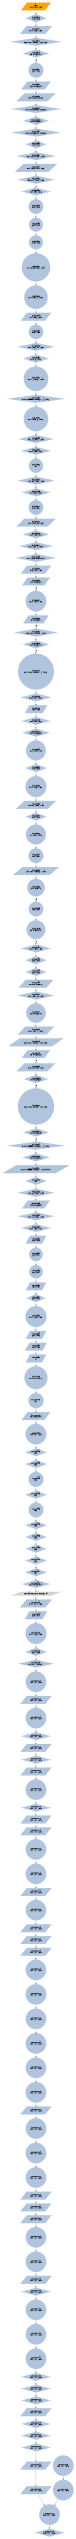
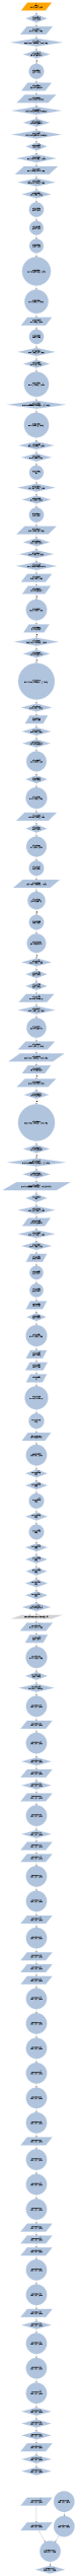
  digraph {
    node [color=lightsteelblue fillcolor=lightsteelblue shape=diamond style=filled]
    edge [color="#000000"]
    n1 [color=lightgrey fillcolor=orange label="start\nmovl %edi, %edi" shape=parallelogram]
    n2 [label="0x468fc913\npushl %ebp"]
    n3 [label="0x468fc914\nmovl %esp, %ebp" shape=parallelogram]
    n4 [label="0x468fc916\ncmpl $0x1<UINT8>, 0xc(%ebp)"]
    n5 [label="0x468fc91a\njne 0x468fc921"]
    n6 [label="0x468fc921\npopl %ebp" shape=circle]
    n7 [label="0x468fc922\njmp 0x468fc6b0" shape=parallelogram]
    n8 [label="0x468fc6b0\npushl $0x2c<UINT8>" shape=parallelogram]
    n9 [label="0x468fc6b2\npushl $0x4690bf58<UINT32>"]
    n10 [label="0x468fc6b7\ncall 0x468fcfa4"]
    n11 [label="0x468fcfa4\npushl $0x468fd002<UINT32>"]
    n12 [label="0x468fcfa9\npushl %fs:0"]
    n13 [label="0x468fcfb0\nmovl 0x10(%esp), %eax"]
    n14 [label="0x468fcfb4\nmovl %ebp, 0x10(%esp)" shape=parallelogram]
    n15 [label="0x468fcfb8\nleal 0x10(%esp), %ebp"]
    n16 [label="0x468fcfbc\nsubl %eax, %esp"]
    n17 [label="0x468fcfbe\npushl %ebx" shape=circle]
    n18 [label="0x468fcfbf\npushl %esi" shape=circle]
    n19 [label="0x468fcfc0\npushl %edi" shape=circle]
    n20 [label="0x468fcfc1\nmovl 0x4690d030, %eax" shape=circle]
    n21 [label="0x468fcfc6\nxorl %eax, -4(%ebp)" shape=circle]
    n22 [label="0x468fcfc9\nxorl %ebp, %eax" shape=parallelogram]
    n23 [label="0x468fcfcb\npushl %eax" shape=circle]
    n24 [label="0x468fcfcc\nmovl %esp, -24(%ebp)"]
    n25 [label="0x468fcfcf\npushl -8(%ebp)"]
    n26 [label="0x468fcfd2\nmovl -4(%ebp), %eax" shape=circle]
    n27 [label="0x468fcfd5\nmovl $0xfffffffe<UINT32>, -4(%ebp)"]
    n28 [label="0x468fcfdc\nmovl %eax, -8(%ebp)" shape=circle]
    n29 [label="0x468fcfdf\nleal -16(%ebp), %eax"]
    n30 [label="0x468fcfe2\nmovl %eax, %fs:0"]
    n31 [label="0x468fcfe8\nret" shape=circle]
    n32 [label="0x468fc6bc\nmovl 0xc(%ebp), %ecx"]
    n33 [label="0x468fc6bf\nxorl %edx, %edx"]
    n34 [label="0x468fc6c1\nincl %edx" shape=circle]
    n35 [label="0x468fc6c2\nmovl %edx, -28(%ebp)" shape=parallelogram]
    n36 [label="0x468fc6c5\nxorl %esi, %esi"]
    n37 [label="0x468fc6c7\nmovl %esi, -4(%ebp)"]
    n38 [label="0x468fc6ca\nmovl %ecx, 0x4690d040"]
    n39 [label="0x468fc6d0\ncmpl %esi, %ecx" shape=parallelogram]
    n40 [label="0x468fc6d2\njne 0x468fc6e4" shape=parallelogram]
    n41 [label="0x468fc6e4\ncmpl %edx, %ecx" shape=circle]
    n42 [label="0x468fc6e6\nje 0x468fc6f1" shape=parallelogram]
    n43 [label="0x468fc6e8\ncmpl $0x2<UINT8>, %ecx"]
    n44 [label="0x468fc6eb\njne 0x468fc77e"]
    n45 [label="0x468fc77e\nmovl $0x3<UINT32>, -4(%ebp)" shape=circle]
    n46 [label="0x468fc785\npushl 0x10(%ebp)"]
    n47 [label="0x468fc788\npushl %ecx" shape=parallelogram]
    n48 [label="0x468fc789\npushl 0x8(%ebp)"]
    n49 [label="0x468fc78c\ncall 0x468f83b9"]
    n50 [label="0x468f83b9\nmovl %edi, %edi" shape=circle]
    n51 [label="0x468f83bb\npushl %ebp"]
    n52 [label="0x468f83bc\nmovl %esp, %ebp" shape=circle]
    n53 [label="0x468f83be\nmovl 0xc(%ebp), %eax" shape=parallelogram]
    n54 [label="0x468f83c1\npushl %ebx"]
    n55 [label="0x468f83c2\nxorl %ebx, %ebx" shape=circle]
    n56 [label="0x468f83c4\nincl %ebx" shape=circle]
    n57 [label="0x468f83c5\nsubl $0x0<UINT8>, %eax" shape=parallelogram]
    n58 [label="0x468f83c8\nje 0x468f8473" shape=circle]
    n59 [label="0x468f83ce\ndecl %eax" shape=circle]
    n60 [label="0x468f83cf\njne 0x468f84a7" shape=circle]
    n61 [label="0x468f84a7\nmovl %ebx, %eax"]
    n62 [label="0x468f84a9\npopl %ebx"]
    n63 [label="0x468f84aa\npopl %ebp"]
    n64 [label="0x468f84ab\nret $0xc<UINT16>" shape=parallelogram]
    n65 [label="0x468fc791\nmovl %eax, -28(%ebp)"]
    n66 [label="0x468fc794\njmp 0x468fc7b2" shape=circle]
    n67 [label="0x468fc7b2\nmovl %esi, -4(%ebp)" shape=parallelogram]
    n68 [label="0x468fc7b5\ncmpl $0x1<UINT8>, 0xc(%ebp)" shape=parallelogram]
    n69 [label="0x468fc7b9\njne 0x468fc85b" shape=parallelogram]
    n70 [label="0x468fc85b\ncmpl %esi, 0xc(%ebp)" shape=parallelogram]
    n71 [label="0x468fc85e\nje 0x468fc86a"]
    n72 [label="0x468fc860\ncmpl $0x3<UINT8>, 0xc(%ebp)" shape=circle]
    n73 [label="0x468fc864\njne 0x468fc8ea"]
    n74 [label="0x468fc8ea\nmovl $0xfffffffe<UINT32>, -4(%ebp)"]
    n75 [label="0x468fc8f1\ncall 0x468fc901"]
    n76 [label="0x468fc901\nmovl $0xffffffff<UINT32>, 0x4690d040" shape=parallelogram]
    n77 [label="0x468fc90b\nret"]
    n78 [label="0x468fc8f6\nmovl -28(%ebp), %eax"]
    n79 [label="0x468fc8f9\ncall 0x468fcfe9" shape=parallelogram]
    n80 [label="0x468fcfe9\nmovl -16(%ebp), %ecx"]
    n81 [label="0x468fcfec\nmovl %ecx, %fs:0"]
    n82 [label="0x468fcff3\npopl %ecx" shape=parallelogram]
    n83 [label="0x468fcff4\npopl %edi" shape=circle]
    n84 [label="0x468fcff5\npopl %edi" shape=circle]
    n85 [label="0x468fcff6\nstart %esi" shape=parallelogram]
    n86 [label="0x468fcff7\npopl %ebx"]
    n87 [label="0x468fcff8\nmovl %ebp, %esp" shape=circle]
    n88 [label="0x468fcffa\npopl %ebp" shape=parallelogram]
    n89 [label="0x468fcffb\npushl %ecx" shape=parallelogram]
    n90 [label="0x468fcffc\nret" shape=parallelogram]
    n91 [label="0x468fc8fe\nret $0xc<UINT16>" shape=circle]
    n92 [label="0x7c8000c0\nnop " shape=circle]
    n93 [label="0x7c8000c1\ncall 0x63d7f9f4" shape=parallelogram]
    n94 [label="0x63d7f9f4\naddb %al, (%eax)" shape=circle]
    n95 [label="0x7c839aa8\nint3 "]
    n96 [label="0x7c839aa9\nint3 "]
    n97 [label="0x7c839aaa\nint3 " shape=circle]
    n98 [label="0x7c839aab\nint3 "]
    n99 [label="0x7c839aac\nint3 " shape=circle]
    n100 [label="0x7c839aad\nint3 "]
    n101 [label="0x7c839aae\nint3 "]
    n102 [label="0x7c839aaf\nint3 "]
    n103 [label="0x7c839ab0\nint3 "]
    n104 [label="0x7c839ab1\nint3 "]
    n105 [label="0x7c839ab2\njmp 0x7c801e1a"]
    n106 [color=lightgrey fillcolor=lightgrey label="TerminateProcess@kernel32.dll" shape=parallelogram]
    n107 [label="0x7c9032a8\nmovl %fs:0, %esp" shape=parallelogram]
    n108 [label="0x7c9032af\npopl %fs:0" shape=parallelogram]
    n109 [label="0x7c9032b6\nmovl %ebp, %esp" shape=circle]
    n110 [label="0x7c9032b8\npopl %ebp"]
    n111 [label="0x7c9032b9\nret $0x14<UINT16>"]
    n112 [label="0x00000000\naddb %al, (%eax)" shape=circle]
    n113 [label="0x00000002\naddb %al, (%eax)" shape=parallelogram]
    n114 [label="0x00000004\naddb %al, (%eax)" shape=circle]
    n115 [label="0x00000006\naddb %al, (%eax)"]
    n116 [label="0x00000008\naddb %al, (%eax)" shape=parallelogram]
    n117 [label="0x0000000a\naddb %al, (%eax)"]
    n118 [label="0x0000000c\naddb %al, (%eax)" shape=parallelogram]
    n119 [label="0x0000000e\naddb %al, (%eax)" shape=circle]
    n120 [label="0x00000010\naddb %al, (%eax)"]
    n121 [label="0x00000012\naddb %al, (%eax)" shape=parallelogram]
    n122 [label="0x00000014\naddb %al, (%eax)" shape=parallelogram]
    n123 [label="0x00000016\naddb %al, (%eax)" shape=circle]
    n124 [label="0x00000018\naddb %al, (%eax)" shape=circle]
    n125 [label="0x0000001a\naddb %al, (%eax)" shape=parallelogram]
    n126 [label="0x0000001c\naddb %al, (%eax)" shape=circle]
    n127 [label="0x0000001e\naddb %al, (%eax)" shape=parallelogram]
    n128 [label="0x00000020\naddb %al, (%eax)" shape=parallelogram]
    n129 [label="0x00000022\naddb %al, (%eax)" shape=parallelogram]
    n130 [label="0x00000024\naddb %al, (%eax)" shape=circle]
    n131 [label="0x00000026\naddb %al, (%eax)" shape=circle]
    n132 [label="0x00000028\naddb %al, (%eax)" shape=circle]
    n133 [label="0x0000002a\naddb %al, (%eax)" shape=circle]
    n134 [label="0x0000002c\naddb %al, (%eax)" shape=circle]
    n135 [label="0x0000002e\naddb %al, (%eax)" shape=circle]
    n136 [label="0x00000030\naddb %al, (%eax)" shape=parallelogram]
    n137 [label="0x00000032\naddb %al, (%eax)" shape=circle]
    n138 [label="0x00000034\naddb %al, (%eax)" shape=circle]
    n139 [label="0x00000036\naddb %al, (%eax)" shape=circle]
    n140 [label="0x00000038\naddb %al, (%eax)" shape=parallelogram]
    n141 [label="0x0000003a\naddb %al, (%eax)" shape=parallelogram]
    n142 [label="0x0000003c\naddb %al, (%eax)" shape=parallelogram]
    n143 [label="0x0000003e\naddb %al, (%eax)" shape=circle]
    n144 [label="0x00000040\naddb %al, (%eax)" shape=circle]
    n145 [label="0x00000042\naddb %al, (%eax)" shape=parallelogram]
    n146 [label="0x00000044\naddb %al, (%eax)"]
    n147 [label="0x00000046\naddb %al, (%eax)" shape=circle]
    n148 [label="0x00000048\naddb %al, (%eax)" shape=circle]
    n149 [label="0x0000004a\naddb %al, (%eax)" shape=circle]
    n150 [label="0x0000004c\naddb %al, (%eax)"]
    n151 [label="0x0000004e\naddb %al, (%eax)"]
    n152 [label="0x00000050\naddb %al, (%eax)"]
    n153 [label="0x00000052\naddb %al, (%eax)" shape=parallelogram]
    n154 [label="0x00000054\naddb %al, (%eax)"]
    n155 [label="0x00000056\naddb %al, (%eax)"]
-   n156 [label="0x00000058\naddb %al, (%eax)"]
    n157 [label="0x0000005a\naddb %al, (%eax)" shape=parallelogram]
    n158 [label="0x0000005c\naddb %al, (%eax)" shape=parallelogram]
    n159 [label="0x00000062\naddb %al, (%eax)" shape=circle]
    n160 [label="0x0000005e\naddb %al, (%eax)" shape=circle]
    n161 [label="0x00000060\naddb %al, (%eax)" shape=circle]
    n162 [label="0x00000064\naddb %al, (%eax)"]
    n1 -> n2
    n2 -> n3
    n3 -> n4
    n4 -> n5
    n5 -> n6 [label=T]
    n6 -> n7
    n7 -> n8
    n8 -> n9
    n9 -> n10
    n10 -> n11
    n11 -> n12
    n12 -> n13
    n13 -> n14
    n14 -> n15
    n15 -> n16
    n16 -> n17
    n17 -> n18
    n18 -> n19
    n19 -> n20
    n20 -> n21
    n21 -> n22
    n22 -> n23
    n23 -> n24
    n24 -> n25
    n25 -> n26
    n26 -> n27
    n27 -> n28
    n28 -> n29
    n29 -> n30
    n30 -> n31
    n31 -> n32
    n32 -> n33
    n33 -> n34
    n34 -> n35
    n35 -> n36
    n36 -> n37
    n37 -> n38
    n38 -> n39
    n39 -> n40
    n40 -> n41 [label=T]
    n41 -> n42
    n42 -> n43 [label=F]
    n43 -> n44
    n44 -> n45 [label=T]
    n45 -> n46
    n46 -> n47
    n47 -> n48
    n48 -> n49
    n49 -> n50
    n50 -> n51
    n51 -> n52
    n52 -> n53
    n53 -> n54
    n54 -> n55
    n55 -> n56
    n56 -> n57
    n57 -> n58
    n58 -> n59 [label=F]
    n59 -> n60
    n60 -> n61 [label=T]
    n61 -> n62
    n62 -> n63
    n63 -> n64
    n64 -> n65
    n65 -> n66
    n66 -> n67
    n67 -> n68
    n68 -> n69
    n69 -> n70 [label=T]
    n70 -> n71
    n71 -> n72 [label=F]
    n72 -> n73
    n73 -> n74 [label=T]
    n74 -> n75
    n75 -> n76
    n76 -> n77
    n77 -> n78
    n78 -> n79
    n79 -> n80
    n80 -> n81
    n81 -> n82
    n82 -> n83
    n83 -> n84
    n84 -> n85
    n85 -> n86
    n86 -> n87
    n87 -> n88
    n88 -> n89
    n89 -> n90
    n90 -> n91
    n91 -> n92
    n92 -> n93
    n93 -> n94
    n94 -> n95
    n95 -> n96
    n96 -> n97
    n97 -> n98
    n98 -> n99
    n99 -> n100
    n100 -> n101
    n101 -> n102
    n102 -> n103
    n103 -> n104
    n104 -> n105
    n105 -> n106
    n106 -> n107
    n107 -> n108
    n108 -> n109
    n109 -> n110
    n110 -> n111
    n111 -> n112
    n112 -> n113
    n113 -> n114
    n114 -> n115
    n115 -> n116
    n116 -> n117
    n117 -> n118
    n118 -> n119
    n119 -> n120
    n120 -> n121
    n121 -> n122
    n122 -> n123
    n123 -> n124
    n124 -> n125
    n125 -> n126
    n126 -> n127
    n127 -> n128
    n128 -> n129
    n129 -> n130
    n130 -> n131
    n131 -> n132
    n132 -> n133
    n133 -> n134
    n134 -> n135
    n135 -> n136
    n136 -> n137
    n137 -> n138
    n138 -> n139
    n139 -> n140
    n140 -> n141
    n141 -> n142
    n142 -> n143
    n143 -> n144
    n144 -> n145
    n145 -> n146
    n146 -> n147
    n147 -> n148
    n148 -> n149
    n149 -> n150
    n150 -> n151
    n151 -> n152
    n152 -> n153
    n153 -> n154
    n154 -> n155
-   n155 -> n156
-   n156 -> n157
    n157 -> n158
    n158 -> n159
    n159 -> n162
    n160 -> n161
    n161 -> n159
  }
